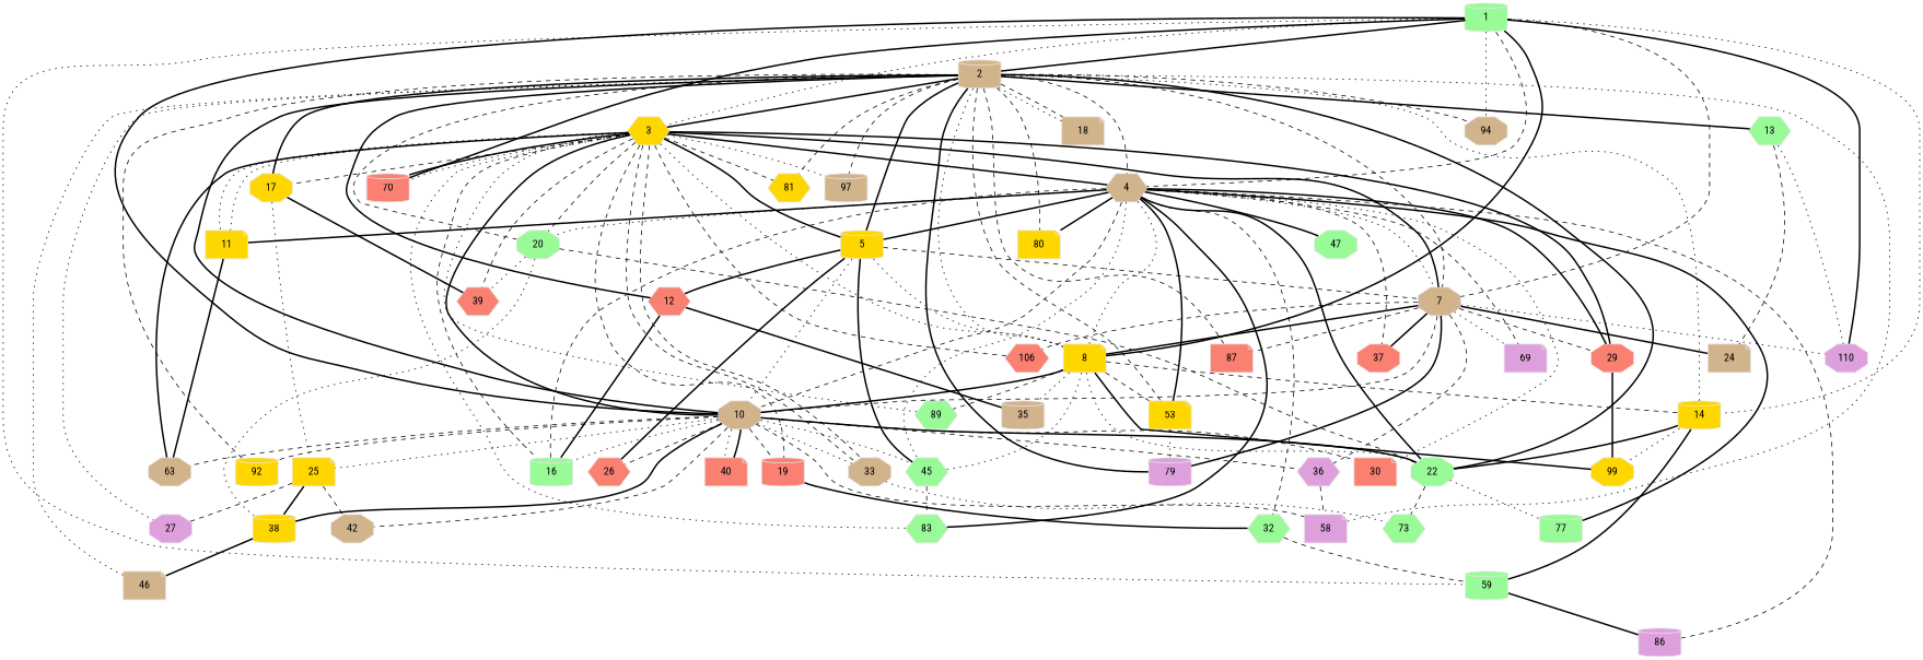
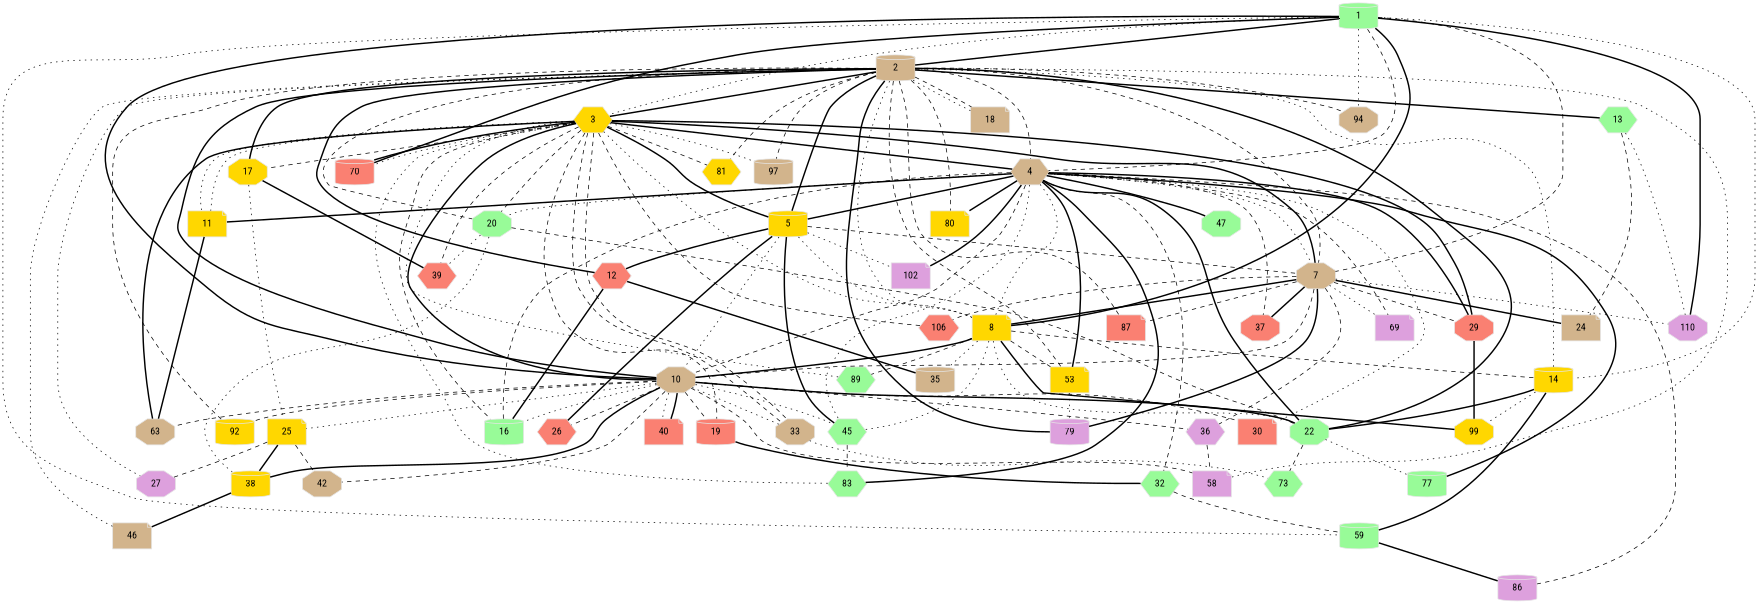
  graph {
    fontname="Roboto Condensed"
    node [color=gray90 fillcolor=palegreen fontname="Roboto Condensed" shape=cylinder style=filled]
    edge [fontname="Roboto Condensed" style=bold]
    1 [super="+44"]
    2 [fillcolor=tan super="+6+93+43+85+50+28+21"]
    3 [fillcolor=gold shape=hexagon super="+84"]
    4 [fillcolor=tan shape=hexagon super="+96+101+9+76"]
    7 [fillcolor=tan shape=octagon]
    8 [fillcolor=gold shape=note super="+54+15"]
    10 [fillcolor=tan shape=octagon super="+64+34"]
    14 [fillcolor=gold super="+104+100+57"]
    59
    70 [fillcolor=salmon super="+111"]
    94 [fillcolor=tan shape=octagon]
    110 [fillcolor=plum shape=octagon super="+115"]
    5 [fillcolor=gold]
    12 [fillcolor=salmon shape=hexagon]
    13 [shape=hexagon]
    17 [fillcolor=gold shape=octagon]
    18 [fillcolor=tan shape=note]
    20 [shape=octagon super="+31"]
    22 [shape=octagon super="+41+88"]
    27 [fillcolor=plum shape=octagon]
    46 [fillcolor=tan shape=note]
    53 [fillcolor=gold shape=note]
    58 [fillcolor=plum shape=note super="+91"]
    79 [fillcolor=plum super="+90"]
    80 [fillcolor=gold shape=note]
    81 [fillcolor=gold shape=hexagon]
    87 [fillcolor=salmon shape=note]
    92 [fillcolor=gold]
    97 [fillcolor=tan]
    11 [fillcolor=gold shape=note]
    16 [super="+52"]
    19 [fillcolor=salmon]
    29 [fillcolor=salmon shape=octagon super="+82"]
    33 [fillcolor=tan shape=octagon]
    39 [fillcolor=salmon shape=hexagon super="+112"]
    63 [fillcolor=tan shape=octagon]
    83 [shape=hexagon]
    89 [shape=hexagon]
    106 [fillcolor=salmon shape=hexagon]
    30 [fillcolor=salmon shape=note]
    32 [shape=hexagon]
    37 [fillcolor=salmon shape=octagon]
    45 [shape=hexagon super="+62"]
    47 [shape=octagon]
    n45 [fillcolor=plum label=69 shape=note]
    77
    86 [fillcolor=plum]
+   102 [fillcolor=plum shape=note]
    26 [fillcolor=salmon shape=hexagon]
    24 [fillcolor=tan shape=note]
    36 [fillcolor=plum shape=hexagon]
    35 [fillcolor=tan]
    99 [fillcolor=gold shape=octagon]
    25 [fillcolor=gold shape=note super="+78"]
    38 [fillcolor=gold]
    40 [fillcolor=salmon shape=note]
    42 [fillcolor=tan shape=octagon]
    73 [shape=hexagon]
    1 -- 2 [weight=4]
    1 -- 3 [style=dotted]
    1 -- 4 [style=dashed weight=2]
    1 -- 7 [style=dashed]
    1 -- 8 [weight=3]
    1 -- 10 [weight=2]
    1 -- 14 [style=dotted weight=2]
    1 -- 59 [style=dotted]
    1 -- 70
    1 -- 94 [style=dotted]
    1 -- 110
    2 -- 3 [weight=3]
    2 -- 4 [style=dashed weight=6]
    2 -- 7 [style=dashed weight=3]
    2 -- 8 [style=dotted weight=6]
    2 -- 10 [weight=3]
    2 -- 14 [style=dotted]
    2 -- 94 [style=dashed]
    2 -- 5 [weight=3]
    2 -- 12
    2 -- 13 [weight=2]
    2 -- 17
    2 -- 18 [style=dotted]
    2 -- 18 [style=dashed]
    2 -- 20 [style=dashed]
    2 -- 22 [weight=2]
    2 -- 27 [style=dotted]
    2 -- 46 [style=dotted]
    2 -- 53 [style=dashed]
    2 -- 58 [style=dotted]
    2 -- 79
    2 -- 80 [style=dashed]
    2 -- 81 [style=dashed]
    2 -- 87 [style=dashed]
    2 -- 92 [style=dashed]
    2 -- 97 [style=dashed]
    3 -- 4 [weight=2]
    3 -- 7
    3 -- 8 [style=dotted]
    3 -- 10
    3 -- 70
    3 -- 70 [style=dotted]
    3 -- 5 [weight=2]
    3 -- 17 [style=dashed]
    3 -- 20 [style=dashed]
    3 -- 81 [style=dashed]
    3 -- 97 [style=dotted]
    3 -- 11 [style=dotted]
    3 -- 11 [style=dotted]
    3 -- 16 [style=dashed]
    3 -- 19 [style=dashed]
    3 -- 29
    3 -- 33 [style=dashed]
    3 -- 33 [style=dashed]
    3 -- 39 [style=dashed]
    3 -- 63
    3 -- 83 [style=dotted]
    3 -- 89 [style=dotted]
    3 -- 106 [style=dashed]
    4 -- 7 [style=dotted weight=3]
    4 -- 8 [style=dotted weight=3]
    4 -- 10 [style=dashed weight=8]
    4 -- 5 [weight=3]
    4 -- 20 [style=dotted]
    4 -- 22 [weight=2]
    4 -- 53
    4 -- 80
    4 -- 11
    4 -- 16 [style=dashed weight=2]
    4 -- 29
    4 -- 83
    4 -- 30 [style=dotted]
    4 -- 32 [style=dashed]
    4 -- 37 [style=dashed]
    4 -- 45 [style=dotted]
    4 -- 47 [weight=2]
    4 -- n45 [style=dashed]
    4 -- 77
    4 -- 86 [style=dashed]
+   4 -- 102
    7 -- 8
    7 -- 10 [style=dashed]
    7 -- 110 [style=dotted]
    7 -- 79
    7 -- 87 [style=dashed]
    7 -- 29 [style=dashed]
    7 -- 106 [style=dashed]
    7 -- 37
    7 -- n45 [style=dotted]
    7 -- 24
    7 -- 36 [style=dashed]
    8 -- 10 [weight=2]
    8 -- 14 [style=dashed]
    8 -- 22 [style=dotted]
    8 -- 53 [style=dashed]
    8 -- 89 [style=dashed]
    8 -- 45 [style=dotted]
    8 -- 35 [style=dotted]
    8 -- 99
    10 -- 22
    10 -- 58 [style=dashed]
    10 -- 92 [style=dashed]
    10 -- 16 [style=dotted]
    10 -- 19 [style=dashed]
    10 -- 33 [style=dotted]
    10 -- 63 [style=dashed]
    10 -- 30 [style=dashed]
    10 -- 45 [style=dotted]
    10 -- 26 [style=dashed]
    10 -- 36 [style=dashed]
    10 -- 25 [style=dotted]
    10 -- 38
    10 -- 40 [style=dotted]
    10 -- 40
    10 -- 42 [style=dashed]
    14 -- 59
    14 -- 22
    14 -- 99 [style=dotted]
    59 -- 86
    5 -- 7 [style=dashed]
    5 -- 8 [style=dotted]
    5 -- 10 [style=dotted]
    5 -- 12
    5 -- 45
+   5 -- 102 [style=dotted]
    5 -- 26
    12 -- 16
    12 -- 35
    13 -- 110 [style=dotted]
    13 -- 24 [style=dashed]
    17 -- 39
    17 -- 25 [style=dotted]
    20 -- 22 [style=dashed]
    20 -- 39 [style=dotted]
    20 -- 38 [style=dotted]
    22 -- 77 [style=dotted]
    22 -- 73 [style=dashed]
    53 -- 79 [style=dotted]
    11 -- 63
    19 -- 32
    29 -- 99
    33 -- 73 [style=dotted]
    32 -- 59 [style=dashed]
    45 -- 83 [style=dashed]
    36 -- 58 [style=dashed]
    25 -- 27 [style=dashed]
    25 -- 38
    25 -- 42 [style=dashed]
    38 -- 46
  }
